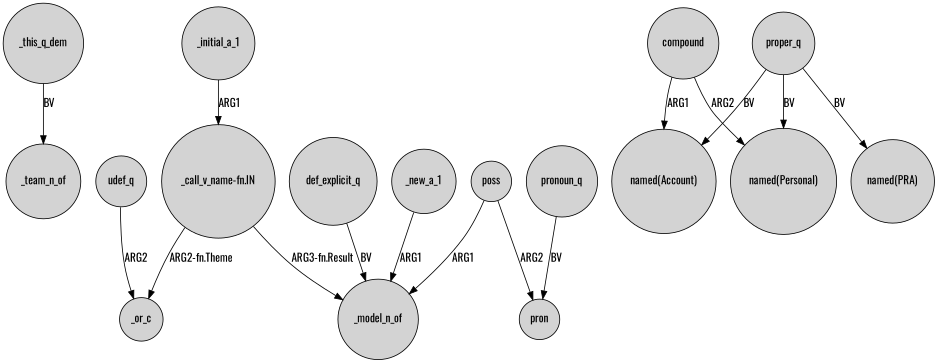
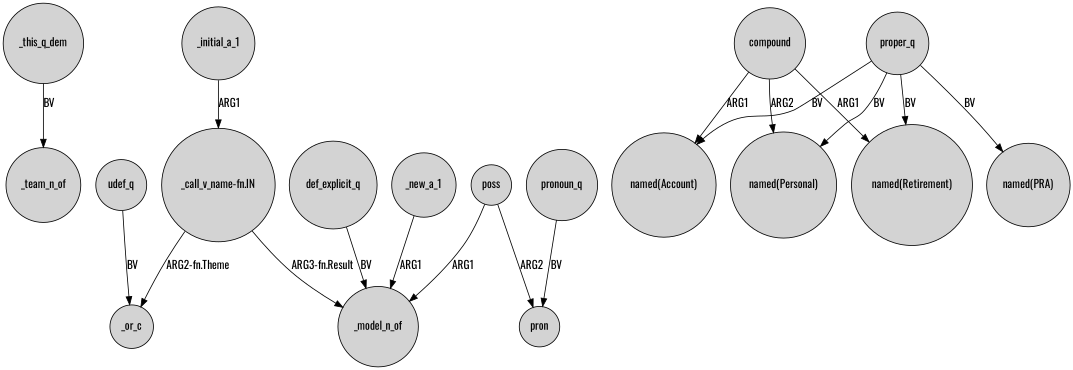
  digraph {
    fontname=Oswald
    node [fontname=Oswald shape=circle style=filled]
    edge [fontname=Oswald]
    _this_q_dem
    _team_n_of
    "_call_v_name-fn.IN"
    _or_c
    _model_n_of
    compound
    "named(Account)"
    "named(Personal)"
+   "named(Retirement)"
    _initial_a_1
    poss
    pron
    udef_q
    proper_q
    "named(PRA)"
    _new_a_1
    def_explicit_q
    pronoun_q
    _this_q_dem -> _team_n_of [label=BV]
    "_call_v_name-fn.IN" -> _or_c [label="ARG2-fn.Theme"]
    "_call_v_name-fn.IN" -> _model_n_of [label="ARG3-fn.Result"]
    compound -> "named(Account)" [label=ARG1]
    compound -> "named(Personal)" [label=ARG2]
+   compound -> "named(Retirement)" [label=ARG1]
    _initial_a_1 -> "_call_v_name-fn.IN" [label=ARG1]
    poss -> _model_n_of [label=ARG1]
    poss -> pron [label=ARG2]
-   udef_q -> _or_c [label=ARG2]
+   udef_q -> _or_c [label=BV]
    proper_q -> "named(Account)" [label=BV]
    proper_q -> "named(Personal)" [label=BV]
+   proper_q -> "named(Retirement)" [label=BV]
    proper_q -> "named(PRA)" [label=BV]
    _new_a_1 -> _model_n_of [label=ARG1]
    def_explicit_q -> _model_n_of [label=BV]
    pronoun_q -> pron [label=BV]
  }
